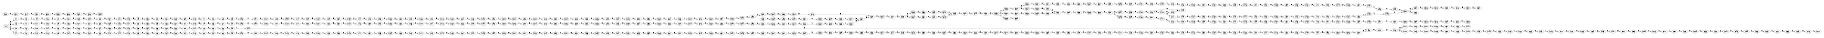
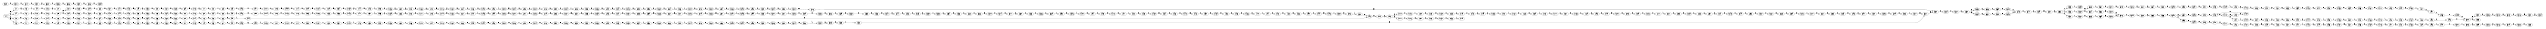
  strict digraph {
    rankdir=LR
    S0
    S1
    S2
    S3
    S4
    S5
    S6
    S7
    S8
    S9
    S10
    S11
    S12
    S13
    S14
    S15
    S16
    S17
    S18
    S19
    S20
    S21
    S22
    S23
    S24
    S25
    S26
    S27
    S28
    S29
    S30
    S31
    S32
    S33
    S34
    S35
    S36
    S37
    S38
    S39
    S40
    S41
    S42
    S43
    S44
    S45
    S46
    S47
    S48
    S49
    S50
    S51
    S52
    S53
    S54
    S55
    S56
    S57
    S58
    S59
    S60
    S61
    S62
    S63
    S64
    S65
    S66
    S67
    S68
    S69
    S70
    S71
    S72
    S73
    S74
    S75
    S76
    S77
    S78
    S79
    S80
    S81
    S82
    S83
    S84
    S85
    S86
    S87
    S88
    S89
    S90
    S91
    S92
    S93
    S94
    S95
    S96
    S97
    S98
    S99
    S100
    S101
    S102
    S103
    S104
    S105
    S106
    S107
    S108
    n110 [label=S909]
    S110
    S111
    S112
    S113
    S114
    S115
    S116
    S117
    S118
    S119
    S120
    S121
    S122
    S123
    S124
    S125
    S126
    S127
    S128
    S129
    S130
    S131
    S132
    S133
    S134
    S135
    S136
    S137
    S138
    S139
    S140
    S141
    S142
    S143
    S144
    S145
    S146
    S147
    S148
    S149
    S150
    S151
    S152
    S153
    S154
    S155
    S156
    n158 [label=S757]
    S158
    S159
    S160
    S161
    S162
    S163
    S164
    S165
    S166
    S167
    S168
    S169
    S170
    S171
    S172
    S173
    S174
    S175
    S176
    S177
    S178
    S179
    S180
    S181
    S182
    S183
    S184
    S185
    S186
    S187
    S188
    S189
    S190
    S191
    S192
    S193
    S194
    S195
    S196
    S197
    S198
    S199
    S200
    S201
    S202
    S203
    S204
    S205
    S206
    S207
    S208
    S209
    S210
    S211
    S212
    S213
    S214
    S215
    S216
    S217
    S218
    S219
    S220
    S221
    S222
    S223
    S224
    S225
    S226
    S227
    S228
    S229
    S230
    S231
    S232
    S233
    S234
    S235
    S236
    S237
    S238
    S239
    S240
    S241
    S242
    S243
    S244
    S245
    S246
    S247
    S248
    S249
    S250
    S251
    S252
    S253
    S254
    S255
    S256
    S257
    S258
    S259
    S260
    S261
    S262
    S263
    S264
    S265
    S266
    S267
    S268
    S269
    S270
    S271
    S272
    S273
    S274
    S275
    S276
    S277
    S278
    S279
    S280
+   S281
    S282
    S283
    S284
    S285
    S286
    S287
    S288
    S289
    S290
    S291
    S292
    S293
    S294
    S295
    S296
    S297
    S298
    S299
    S300
    S301
    S302
    S303
    S304
    S305
    S306
    S307
    S308
    S309
    S310
    S311
    S312
    S313
    S314
    S315
    S316
    S317
    S318
    S319
    S320
    S321
    S322
    S323
    S324
    S325
    S326
    S327
    S328
    S329
    S330
    S331
    S332
    S333
    S334
    S335
    S336
    S337
    S338
    S339
    S340
    S341
    S342
    S343
    S344
    S345
    S346
    S347
    S348
    S349
    S350
    S351
    S352
    S353
    S354
    S355
    S356
    S357
    S358
    S359
    S360
    S361
    S362
    S363
    S364
    S365
    S366
    S367
    S368
    n370 [label=S669]
    S370
    S371
    S372
    S373
    S374
    S375
    S376
    S377
    S378
    S379
    S380
    S381
    S382
    S383
    S384
    S385
    S386
    S387
    S388
    S389
    S390
    S391
    S392
    S393
    S394
    S395
    S396
    S397
    S398
    S399
    S400
    S401
    S402
    S403
    S404
    S405
    S406
    S407
    S408
    S409
    S410
    S411
    S412
    S413
    S414
    S415
    S416
    S417
    S418
    S419
    S420
    S421
    S422
    S423
    S424
    S425
    S426
    S427
    S428
    S429
    S430
    S431
    S432
    S433
    S434
    S435
    S436
    S437
    S438
    S439
    S440
    S441
    S442
    S443
    S444
    S445
    S446
    S447
    S448
    S449
    S450
    S451
    S452
    S453
    S454
    S455
    S456
    S457
    S458
    S459
    S460
    S461
    S462
    S463
    S464
    S465
    S466
    S467
    S468
    S469
    S470
    S471
    S472
    S473
    S474
    S475
    S476
    S477
    S478
    S479
    S480
    S481
    S482
    S483
    S484
    S485
    S486
    S487
    S488
    S489
    S490
    S491
    S492
    S493
    S494
    S495
    S496
    S497
    S498
    S499
    S500
    S501
    S502
    S503
    S504
    S505
    S506
    S508
    S509
    S510
    S507
    S511
    S512
    S513
    S514
    S515
    S516
    S517
    S518
    S519
    S520
    S521
    S522
    S523
    S524
    S525
    S526
    S527
    S528
    S529
    S0 -> S1 [label=R]
    S0 -> S2 [label=L]
    S0 -> S3 [label=E]
    S0 -> S4 [label=K]
    S1 -> S5 [label=A]
    S2 -> S6 [label=R]
    S3 -> S7 [label=L]
    S4 -> S8 [label=Y]
    S5 -> S9 [label=S]
    S6 -> S10 [label=L]
    S7 -> S11 [label=N]
    S8 -> S12 [label=A]
    S9 -> S13 [label=M]
    S10 -> S14 [label=S]
    S11 -> S15 [label=E]
    S12 -> S16 [label=E]
    S13 -> S17 [label=A]
    S14 -> S18 [label=Q]
    S15 -> S19 [label=L]
    S16 -> S20 [label=W]
-   S17 -> S21 [label=R]
+   S20 -> S21 [label=R]
    S18 -> S22 [label=K]
    S19 -> S23 [label=R]
    S20 -> S24 [label=P]
    S21 -> S25 [label=R]
    S22 -> S26 [label=D]
    S23 -> S27 [label=E]
    S24 -> S28 [label=Q]
    S25 -> S29 [label=E]
    S26 -> S30 [label=L]
    S27 -> S31 [label=S]
    S28 -> S32 [label=N]
    S29 -> S33 [label=L]
    S30 -> S34 [label=K]
    S31 -> S35 [label=A]
    S32 -> S36 [label=F]
    S33 -> S37 [label=Q]
    S34 -> S38 [label=D]
    S35 -> S39 [label=K]
    S36 -> S40 [label=D]
    S37 -> S41 [label=M]
    S38 -> S42 [label=E]
    S39 -> S43 [label=S]
    S40 -> S44 [label=V]
    S41 -> S45 [label=E]
    S42 -> S46 [label=Q]
    S43 -> S47 [label=R]
    S44 -> S48 [label=S]
    S45 -> S49 [label=E]
    S46 -> S50 [label=Q]
    S47 -> S51 [label=E]
    S48 -> S52 [label=G]
    S49 -> S53 [label=A]
    S50 -> S54 [label=E]
    S51 -> S55 [label=G]
    S52 -> S56 [label=D]
    S53 -> S57 [label=K]
    S54 -> S58 [label=M]
    S55 -> S59 [label=T]
    S56 -> S60 [label=Q]
    S57 -> S61 [label=E]
    S58 -> S62 [label=K]
    S59 -> S63 [label=V]
    S60 -> S64 [label=R]
    S61 -> S65 [label=R]
    S62 -> S66 [label=E]
    S63 -> S67 [label=E]
    S64 -> S68 [label=R]
    S65 -> S69 [label=L]
    S66 -> S70 [label=V]
    S67 -> S71 [label=E]
    S68 -> S72 [label=Q]
    S69 -> S73 [label=E]
    S70 -> S74 [label=L]
    S71 -> S75 [label=M]
    S72 -> S76 [label=I]
    S73 -> S77 [label=A]
    S74 -> S78 [label=P]
    S75 -> S79 [label=E]
    S76 -> S80 [label=I]
    S77 -> S81 [label=T]
    S78 -> S82 [label=D]
    S79 -> S83 [label=E]
    S80 -> S84 [label=T]
    S81 -> S85 [label=I]
    S82 -> S86 [label=I]
    S83 -> S87 [label=K]
    S84 -> S88 [label=W]
    S85 -> S89 [label=N]
    S86 -> S90 [label=R]
    S87 -> S91 [label=L]
    S88 -> S92 [label=G]
    S89 -> S93 [label=L]
    S90 -> S94 [label=S]
    S91 -> S95 [label=A]
    S92 -> S96 [label=G]
    S93 -> S97 [label=L]
    S94 -> S98 [label=N]
    S95 -> S99 [label=A]
    S96 -> S100 [label=D]
    S97 -> S101 [label=Q]
    S98 -> S102 [label=Q]
    S99 -> S103 [label=S]
    S100 -> S104 [label=S]
    S101 -> S105 [label=G]
    S102 -> S106 [label=A]
    S103 -> S107 [label=I]
    S104 -> S108 [label=T]
    S105 -> n110 [label=E]
    S106 -> S110 [label=A]
    S106 -> S111 [label=K]
    S107 -> S112 [label=E]
    S108 -> S113 [label=M]
    n110 -> S114 [label=R]
    S110 -> S115 [label=L]
    S111 -> S116 [label=L]
    S112 -> S117 [label=A]
    S113 -> S118 [label=K]
    S114 -> S119 [label=D]
    S115 -> S120 [label=V]
    S116 -> S121 [label=Q]
    S117 -> S122 [label=L]
    S118 -> S123 [label=C]
    S119 -> S124 [label=E]
    S120 -> S125 [label=K]
    S121 -> S126 [label=T]
    S122 -> S127 [label=H]
    S123 -> S128 [label=N]
    S124 -> S129 [label=L]
    S125 -> S130 [label=Q]
    S126 -> S131 [label=Q]
    S127 -> S132 [label=V]
    S128 -> S133 [label=V]
    S129 -> S134 [label=E]
    S130 -> S135 [label=L]
    S131 -> S136 [label=L]
    S132 -> S137 [label=E]
    S133 -> S138 [label=L]
    S134 -> S139 [label=R]
    S135 -> S140 [label=C]
    S136 -> S141 [label=S]
    S137 -> S142 [label=Q]
    S138 -> S143 [label=F]
    S139 -> S144 [label=A]
    S140 -> S145 [label=W]
    S142 -> S146 [label=S]
    S143 -> S147 [label=P]
    S144 -> S148 [label=R]
    S145 -> S149 [label=G]
    S146 -> S150 [label=E]
    S147 -> S151 [label=L]
    S148 -> S152 [label=S]
    S149 -> S153 [label=G]
    S150 -> S154 [label=L]
    S151 -> S155 [label=S]
    S152 -> S156 [label=K]
    S153 -> n158 [label=W]
    S154 -> S158 [label=Q]
    S155 -> S159 [label=G]
    S156 -> S160 [label=A]
    n158 -> S161 [label=S]
    S158 -> S162 [label=R]
    S159 -> S163 [label=Q]
    S160 -> S164 [label=A]
    S161 -> S165 [label=P]
    S162 -> S166 [label=V]
    S163 -> S167 [label=P]
    S164 -> S168 [label=E]
    S165 -> S169 [label=D]
    S166 -> S170 [label=K]
    S167 -> S171 [label=Q]
    S168 -> S172 [label=G]
    S169 -> S173 [label=S]
    S170 -> S174 [label=S]
    S171 -> S175 [label=I]
    S172 -> S176 [label=E]
    S173 -> S177 [label=G]
    S174 -> S178 [label=R]
    S175 -> S179 [label=Q]
    S176 -> S180 [label=A]
    S177 -> S181 [label=G]
    S178 -> S182 [label=L]
    S179 -> S183 [label=F]
    S180 -> S184 [label=R]
    S181 -> S185 [label=Q]
    S182 -> S186 [label=L]
    S183 -> S187 [label=L]
    S184 -> S188 [label=L]
    S185 -> S189 [label=C]
    S186 -> S190 [label=D]
    S187 -> S191 [label=G]
    S188 -> S192 [label=K]
    S189 -> S193 [label=A]
    S190 -> S194 [label=G]
    S191 -> S195 [label=S]
    S192 -> S196 [label=Q]
    S193 -> S197 [label=P]
    S194 -> S198 [label=E]
    S195 -> S199 [label=Q]
    S196 -> S200 [label=S]
    S197 -> S201 [label=H]
    S198 -> S202 [label=E]
    S199 -> S203 [label=R]
    S200 -> S204 [label=E]
    S201 -> S205 [label=P]
    S202 -> S206 [label=K]
    S203 -> S207 [label=E]
    S204 -> S208 [label=K]
    S205 -> S209 [label=Q]
    S206 -> S210 [label=V]
    S207 -> S211 [label=G]
    S208 -> S212 [label=G]
    S209 -> S213 [label=L]
    S210 -> S214 [label=E]
    S211 -> S215 [label=E]
    S212 -> S216 [label=L]
    S213 -> S217 [label=L]
    S214 -> S218 [label=K]
    S215 -> S219 [label=E]
    S216 -> S220 [label=D]
    S217 -> S221 [label=S]
    S218 -> S222 [label=T]
    S219 -> S223 [label=F]
    S220 -> S224 [label=T]
    S221 -> S225 [label=T]
    S222 -> S226 [label=Q]
    S223 -> S227 [label=L]
    S224 -> S228 [label=V]
    S225 -> S229 [label=R]
    S226 -> S230 [label=K]
    S227 -> S231 [label=E]
    S228 -> S232 [label=T]
    S229 -> S233 [label=C]
    S230 -> S234 [label=L]
    S231 -> S235 [label=Q]
    S232 -> S236 [label=R]
    S233 -> S237 [label=C]
    S234 -> S238 [label=L]
    S235 -> S239 [label=C]
    S236 -> S240 [label=N]
    S237 -> S241 [label=A]
    S238 -> S242 [label=Q]
    S239 -> S243 [label=D]
    S240 -> S244 [label=F]
    S241 -> S245 [label=D]
    S242 -> S246 [label=T]
    S243 -> S247 [label=R]
    S244 -> S248 [label=L]
    S245 -> S249 [label=L]
    S246 -> S250 [label=F]
    S247 -> S251 [label=P]
    S248 -> S252 [label=K]
    S249 -> S253 [label=L]
    S250 -> S254 [label=T]
    S251 -> S255 [label=L]
    S252 -> S256 [label=L]
    S253 -> S257 [label=K]
    S254 -> S258 [label=S]
    S255 -> S259 [label=R]
    S256 -> S260 [label=K]
    S257 -> S261 [label=L]
    S258 -> S262 [label=N]
    S259 -> S263 [label=H]
    S260 -> S264 [label=T]
    S261 -> S265 [label=R]
    S262 -> S266 [label=Y]
    S263 -> S267 [label=L]
    S264 -> S268 [label=S]
    S265 -> S269 [label=T]
    S266 -> S270 [label=S]
    S267 -> S271 [label=H]
    S268 -> S272 [label=I]
    S269 -> S273 [label=N]
    S270 -> S274 [label=S]
    S271 -> S275 [label=T]
    S272 -> S276 [label=D]
    S273 -> S277 [label=I]
    S274 -> S278 [label=L]
    S275 -> S279 [label=V]
    S276 -> S280 [label=R]
+   S277 -> S281 [label=D]
    S278 -> S282 [label=K]
    S279 -> S283 [label=N]
    S280 -> S284 [label=M]
+   S281 -> S285 [label=R]
    S282 -> S286 [label=A]
    S283 -> S287 [label=H]
    S284 -> S288 [label=Q]
    S285 -> S289 [label=T]
    S286 -> S290 [label=L]
    S287 -> S291 [label=T]
    S288 -> S292 [label=V]
    S289 -> S293 [label=Q]
    S290 -> S294 [label=I]
    S291 -> S295 [label=S]
    S292 -> S296 [label=K]
    S293 -> S297 [label=A]
    S294 -> S298 [label=D]
    S295 -> S299 [label=G]
    S296 -> S300 [label=T]
    S297 -> S301 [label=K]
    S298 -> S302 [label=K]
    S299 -> S303 [label=V]
    S300 -> S304 [label=R]
    S301 -> S305 [label=T]
    S302 -> S306 [label=I]
    S303 -> S307 [label=L]
    S304 -> S308 [label=D]
    S305 -> S309 [label=K]
    S306 -> S310 [label=Q]
    S307 -> S311 [label=Q]
    S308 -> S312 [label=V]
    S309 -> S313 [label=D]
    S310 -> S314 [label=G]
    S311 -> S315 [label=S]
    S312 -> S316 [label=H]
    S313 -> S317 [label=V]
    S314 -> S318 [label=K]
    S315 -> S319 [label=M]
    S316 -> S320 [label=E]
    S317 -> S321 [label=H]
    S318 -> S322 [label=S]
    S319 -> S323 [label=K]
    S320 -> S324 [label=K]
    S321 -> S320 [label=E]
    S322 -> S325 [label=K]
    S323 -> S326 [label=P]
    S324 -> S327 [label=L]
    S325 -> S328 [label=D]
    S326 -> S329 [label=L]
    S327 -> S330 [label=G]
    S328 -> S331 [label=V]
    S329 -> S332 [label=R]
    S330 -> S333 [label=Q]
    S330 -> S334 [label=H]
    S331 -> S321 [label=H]
    S332 -> S335 [label=K]
    S333 -> S336 [label=G]
    S334 -> S337 [label=G]
    S335 -> S338 [label=R]
    S336 -> S339 [label=L]
    S337 -> S340 [label=L]
    S338 -> S341 [label=R]
    S339 -> S342 [label=Q]
    S340 -> S343 [label=Q]
    S341 -> S344 [label=A]
    S342 -> S345 [label=L]
    S343 -> S345 [label=L]
    S344 -> S346 [label=P]
    S345 -> S347 [label=L]
    S346 -> S348 [label=T]
    S347 -> S349 [label=G]
    S348 -> S350 [label=A]
    S349 -> S351 [label=H]
    S350 -> S352 [label=V]
    S351 -> S353 [label=A]
    S352 -> S354 [label=G]
    S353 -> S355 [label=I]
    S353 -> S356 [label=V]
    S353 -> S357 [label=L]
    S354 -> S358 [label=R]
    S355 -> S359 [label=V]
    S356 -> S360 [label=V]
    S357 -> S361 [label=I]
    S358 -> S362 [label=G]
    S360 -> S363 [label=N]
    S360 -> S364 [label=N]
    S361 -> S365 [label=N]
    S362 -> S366 [label=L]
    S363 -> S367 [label=V]
    S364 -> S368 [label=V]
    S365 -> n370 [label=V]
    S366 -> S370 [label=H]
    S367 -> S371 [label=D]
    S368 -> S372 [label=E]
    n370 -> S373 [label=E]
    S370 -> S374 [label=T]
    S371 -> S375 [label=D]
    S372 -> S376 [label=D]
    S373 -> S376 [label=D]
    S374 -> S377 [label=P]
    S375 -> S378 [label=W]
    S376 -> S379 [label=W]
    S377 -> S380 [label=A]
    S378 -> S381 [label=A]
    S379 -> S382 [label=S]
    S380 -> S383 [label=L]
    S381 -> S384 [label=A]
    S382 -> S385 [label=A]
    S383 -> S386 [label=L]
    S384 -> S387 [label=Y]
    S385 -> S388 [label=Y]
    S386 -> S389 [label=G]
    S387 -> S390 [label=Q]
    S388 -> S391 [label=Q]
    S389 -> S392 [label=V]
    S390 -> S393 [label=V]
    S391 -> S394 [label=D]
    S391 -> S395 [label=L]
    S392 -> S396 [label=R]
    S393 -> S397 [label=R]
    S394 -> S398 [label=Q]
    S395 -> S399 [label=N]
    S396 -> S400 [label=S]
    S397 -> S401 [label=K]
    S398 -> S402 [label=D]
    S399 -> S403 [label=K]
    S400 -> S404 [label=Q]
    S401 -> S405 [label=E]
    S402 -> S406 [label=P]
    S403 -> S407 [label=D]
    S404 -> S408 [label=L]
    S405 -> S409 [label=K]
    S406 -> S410 [label=D]
    S407 -> S411 [label=K]
    S408 -> S412 [label=N]
    S409 -> S413 [label=S]
    S410 -> S414 [label=P]
    S410 -> S415 [label=Q]
    S411 -> S416 [label=G]
    S412 -> S417 [label=Q]
    S413 -> S418 [label=A]
    S414 -> S419 [label=S]
    S415 -> S420 [label=D]
    S416 -> S421 [label=S]
    S417 -> S422 [label=I]
    S418 -> S423 [label=G]
    S419 -> S424 [label=R]
    S420 -> S406 [label=P]
    S421 -> S425 [label=R]
    S422 -> S426 [label=R]
    S423 -> S427 [label=G]
    S424 -> S428 [label=H]
    S425 -> S429 [label=H]
    S426 -> S430 [label=L]
    S427 -> S431 [label=A]
    S428 -> S432 [label=A]
    S429 -> S433 [label=Q]
    S430 -> S434 [label=H]
    S431 -> S435 [label=A]
    S432 -> S436 [label=P]
    S433 -> S437 [label=S]
    S434 -> S438 [label=Q]
    S435 -> S439 [label=S]
    S436 -> S440 [label=F]
    S437 -> S441 [label=P]
    S438 -> S442 [label=K]
    S439 -> S443 [label=G]
    S440 -> S444 [label=A]
    S441 -> S445 [label=S]
    S442 -> S446 [label=E]
    S443 -> S447 [label=G]
    S444 -> S448 [label=T]
    S445 -> S449 [label=G]
    S446 -> S450 [label=L]
    S447 -> S451 [label=K]
    S448 -> S452 [label=S]
    S449 -> S453 [label=A]
    S450 -> S454 [label=R]
    S451 -> S455 [label=K]
    S452 -> S456 [label=V]
    S453 -> S457 [label=A]
    S454 -> S458 [label=Q]
    S455 -> S459 [label=D]
    S456 -> S460 [label=G]
    S457 -> S461 [label=E]
    S458 -> S462 [label=Q]
    S459 -> S463 [label=F]
    S460 -> S464 [label=V]
    S461 -> S465 [label=E]
    S462 -> S466 [label=Q]
    S463 -> S467 [label=P]
    S464 -> S468 [label=L]
    S465 -> S469 [label=P]
    S466 -> S470 [label=A]
    S467 -> S471 [label=F]
    S468 -> S472 [label=T]
    S469 -> S473 [label=L]
    S470 -> S474 [label=V]
    S471 -> S475 [label=G]
    S472 -> S476 [label=S]
    S473 -> S477 [label=G]
    S474 -> S478 [label=K]
    S475 -> S479 [label=T]
    S476 -> S480 [label=S]
    S477 -> S481 [label=A]
    S478 -> S482 [label=Q]
    S479 -> S483 [label=A]
    S480 -> S484 [label=L]
    S481 -> S485 [label=A]
    S482 -> S486 [label=F]
    S483 -> S487 [label=V]
    S484 -> S488 [label=L]
    S485 -> S489 [label=C]
    S486 -> S490 [label=L]
    S487 -> S491 [label=L]
    S488 -> S492 [label=V]
    S489 -> S493 [label=L]
    S490 -> S494 [label=L]
    S491 -> S495 [label=V]
    S492 -> S496 [label=L]
    S493 -> S497 [label=V]
    S494 -> S498 [label=E]
    S495 -> S499 [label=L]
    S496 -> S500 [label=L]
    S497 -> S501 [label=L]
    S498 -> S502 [label=I]
    S499 -> S500 [label=L]
    S500 -> S503 [label=C]
    S500 -> S504 [label=Q]
    S501 -> S505 [label=V]
    S502 -> S506 [label=R]
    S504 -> S508 [label=P]
    S505 -> S509 [label=A]
    S506 -> S510 [label=S]
    S508 -> S512 [label=T]
    S509 -> S513 [label=L]
    S510 -> S98 [label=N]
    S507 -> S511 [label=T]
    S511 -> S514 [label=L]
    S512 -> S515 [label=K]
    S513 -> S516 [label=A]
    S514 -> S517 [label=T]
    S515 -> S518 [label=M]
    S516 -> S519 [label=L]
    S517 -> S520 [label=A]
    S518 -> S521 [label=E]
    S519 -> S522 [label=K]
    S520 -> S523 [label=L]
    S521 -> S524 [label=A]
    S522 -> S525 [label=M]
    S523 -> S526 [label=T]
    S526 -> S527 [label=R]
    S527 -> S528 [label=K]
    S528 -> S529 [label=M]
  }
